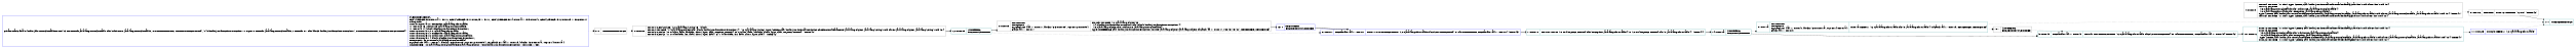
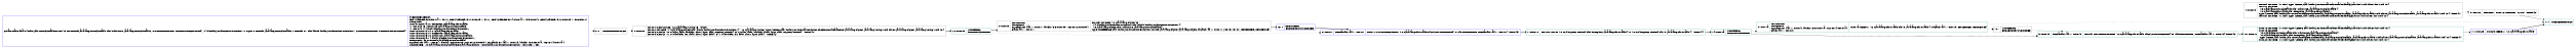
  digraph {
    rankdir=LR
    node [color=teal shape=record]
    edge [arrowhead=dot style=dotted]
    n1 [color=gray40 label="{0\:\ ?|MTH_ENTER_BLOCK\l}"]
    n2 [color=gray40 label="{2\:\ 0x0000|0x0000: CONST_STR  (r0 I:java.lang.String) =  \"block\" \l0x0002: INVOKE  (r4 I:java.lang.Object A[D('block' kotlin.jvm.functions.Function1)]), (r0 I:java.lang.String) type: STATIC call: kotlin.jvm.internal.Intrinsics.checkNotNullParameter(java.lang.Object, java.lang.String):void A[MD:(java.lang.Object, java.lang.String):void (m)]\l0x0006: CONST  (r0 I:??[int, float, boolean, short, byte, char, OBJECT, ARRAY]) = (0 ??[int, float, boolean, short, byte, char, OBJECT, ARRAY])  (LINE:40)\l0x0008: CONST  (r1 I:??[boolean, int, float, short, byte, char]) = (1 ??[boolean, int, float, short, byte, char])  (LINE:42)\l}"]
    n3 [label="{12\:\ 0x0009|SYNTHETIC\lEXC_TOP_SPLITTER\l}"]
    n4 [color=gray40 label="{3\:\ 0x0009|TRY_ENTER\lTRY_LEAVE\lTryCatch #0 \{all \-\> 0x0017, blocks: (B:3:0x0009), top: B:12:0x0009 \}\lCatch: all \-\> 0x0017\l|0x0009: INVOKE  (r2 I:java.lang.Object) = \l  (r4 I:kotlin.jvm.functions.Function1 A[D('block' kotlin.jvm.functions.Function1)])\l  (r3 I:java.lang.Object A[D('$this$use' java.lang.AutoCloseable)])\l type: INTERFACE call: kotlin.jvm.functions.Function1.invoke(java.lang.Object):java.lang.Object A[Catch: all \-\> 0x0017, MD:(P1):R (m), TRY_ENTER, TRY_LEAVE]\l}"]
    n5 [color=blue label="{6\:\ 0x0017|ExcHandler: all \-\> 0x0017\l|0x0017: MOVE_EXCEPTION  (r2 I:java.lang.Throwable A[CUSTOM_DECLARE]) =  A[DONT_INLINE, ExcHandler: all \-\> 0x0017] (LINE:43)\l}"]
    n6 [color=blue label="{13\:\ ?|ARGUMENT\lEXC_BOTTOM_SPLITTER\l}"]
    n7 [label="{7\:\ 0x0018|0x0018: MOVE  (r0 I:??[OBJECT, ARRAY] A[D('exception' java.lang.Throwable)]) = (r2 I:??[OBJECT, ARRAY] A[D('e' java.lang.Throwable)])  (LINE:44)\l}"]
    n8 [color=gray40 label="{4\:\ 0x000d|0x000d: INVOKE  (r1 I:int) type: STATIC call: kotlin.jvm.internal.InlineMarker.finallyStart(int):void A[MD:(int):void (m)]\l0x0010: INVOKE  \l  (r3 I:java.lang.AutoCloseable A[D('$this$use' java.lang.AutoCloseable)])\l  (r0 I:java.lang.Throwable A[D('exception' java.lang.Throwable)])\l type: STATIC call: kotlin.jdk7.AutoCloseableKt.closeFinally(java.lang.AutoCloseable, java.lang.Throwable):void A[MD:(java.lang.AutoCloseable, java.lang.Throwable):void (m)] (LINE:47)\l0x0013: INVOKE  (r1 I:int) type: STATIC call: kotlin.jvm.internal.InlineMarker.finallyEnd(int):void A[MD:(int):void (m)]\l}"]
    n9 [color=gray40 label="{5\:\ 0x0016|RETURN\l|0x0016: RETURN  (r2 I:R)  (LINE:42)\l}"]
    n10 [label="{1\:\ ?|MTH_EXIT_BLOCK\l}"]
    n11 [label="{14\:\ 0x001a|SYNTHETIC\lEXC_TOP_SPLITTER\l}"]
    n12 [label="{8\:\ 0x001a|TRY_ENTER\lTRY_LEAVE\lTryCatch #1 \{all \-\> 0x001b, blocks: (B:8:0x001a), top: B:14:0x001a \}\lCatch: all \-\> 0x001b\l|0x001a: THROW  (r2 I:java.lang.Throwable A[D('e' java.lang.Throwable)]) A[Catch: all \-\> 0x001b, TRY_ENTER, TRY_LEAVE]\l}"]
    n13 [label="{9\:\ 0x001b|ExcHandler: all \-\> 0x001b\l|0x001b: MOVE_EXCEPTION  (r2 I:java.lang.Throwable A[CUSTOM_DECLARE]) =  A[DONT_INLINE, ExcHandler: all \-\> 0x001b] (LINE:46)\l}"]
    n14 [color=gray40 label="{15\:\ ?|SYNTHETIC\lEXC_BOTTOM_SPLITTER\l}"]
    n15 [label="{10\:\ 0x001c|0x001c: INVOKE  (r1 I:int) type: STATIC call: kotlin.jvm.internal.InlineMarker.finallyStart(int):void A[MD:(int):void (m)]\l0x001f: INVOKE  \l  (r3 I:java.lang.AutoCloseable A[D('$this$use' java.lang.AutoCloseable)])\l  (r0 I:java.lang.Throwable A[D('exception' java.lang.Throwable)])\l type: STATIC call: kotlin.jdk7.AutoCloseableKt.closeFinally(java.lang.AutoCloseable, java.lang.Throwable):void A[MD:(java.lang.AutoCloseable, java.lang.Throwable):void (m)] (LINE:47)\l0x0022: INVOKE  (r1 I:int) type: STATIC call: kotlin.jvm.internal.InlineMarker.finallyEnd(int):void A[MD:(int):void (m)]\l}"]
    n16 [color=blue label="{11\:\ 0x0025|0x0025: THROW  (r2 I:java.lang.Throwable) \l}"]
    n17 [color=blue label="{private static final R kotlin.jdk7.AutoCloseableKt.use((r3 I:T extends java.lang.AutoCloseable A[D('$this$use' java.lang.AutoCloseable), IMMUTABLE_TYPE, METHOD_ARGUMENT]), (r4 I:kotlin.jvm.functions.Function1\<? super T extends java.lang.AutoCloseable, ? extends R\> A[D('block' kotlin.jvm.functions.Function1), IMMUTABLE_TYPE, METHOD_ARGUMENT]))  | USE_LINES_HINTS\lCROSS_EDGE: B:8:0x001a \-\> B:1:?, CROSS_EDGE: B:11:0x0025 \-\> B:1:?, CROSS_EDGE: B:14:0x001a \-\> B:9:0x001b, CROSS_EDGE: B:12:0x0009 \-\> B:6:0x0017\lDebug Info:\l  0x0007\-0x001a: r0 'exception' Ljava\/lang\/Throwable;\l  \-1 \-0x001a: r3 '$this$use' Ljava\/lang\/AutoCloseable;\l  \-1 \-0x001a: r4 'block' Lkotlin\/jvm\/functions\/Function1;\l  0x0018\-0x001b: r2 'e' Ljava\/lang\/Throwable;\l  0x001b\-0x0025: r0 'exception' Ljava\/lang\/Throwable;\l  0x001b\-0x0025: r3 '$this$use' Ljava\/lang\/AutoCloseable;\l  0x001b\-0x0025: r4 'block' Lkotlin\/jvm\/functions\/Function1;\lTYPE_VARS: [R, T extends java.lang.AutoCloseable]\lTryCatch #0 \{all \-\> 0x0017, blocks: (B:3:0x0009), top: B:12:0x0009 \}, TryCatch #1 \{all \-\> 0x001b, blocks: (B:8:0x001a), top: B:14:0x001a \}\lSIGNATURE: \<T::Ljava\/lang\/AutoCloseable;R:Ljava\/lang\/Object;\>(TT;Lkotlin\/jvm\/functions\/Function1\<\-TT;+TR;\>;)TR;\l}"]
    n1 -> n2 [arrowhead=box]
    n2 -> n3 [style=bold]
    n3 -> n4 [arrowhead=tee style=bold]
    n3 -> n5
    n4 -> n6 [arrowhead=tee style=bold]
    n5 -> n7 [arrowhead=tee style=bold]
    n6 -> n5 [style=bold]
    n7 -> n11 [style=bold]
    n8 -> n9
    n9 -> n10 [arrowhead=tee style=solid]
    n11 -> n12
    n11 -> n13 [arrowhead=box style=solid]
    n12 -> n10
    n12 -> n14 [arrowhead=box]
    n13 -> n15 [style=bold]
    n14 -> n13
    n15 -> n16 [style=solid]
-   n16 -> n10 [arrowhead=tee]
+   n16 -> n10 [arrowhead=tee style=bold]
    n17 -> n1 [arrowhead=box]
  }
